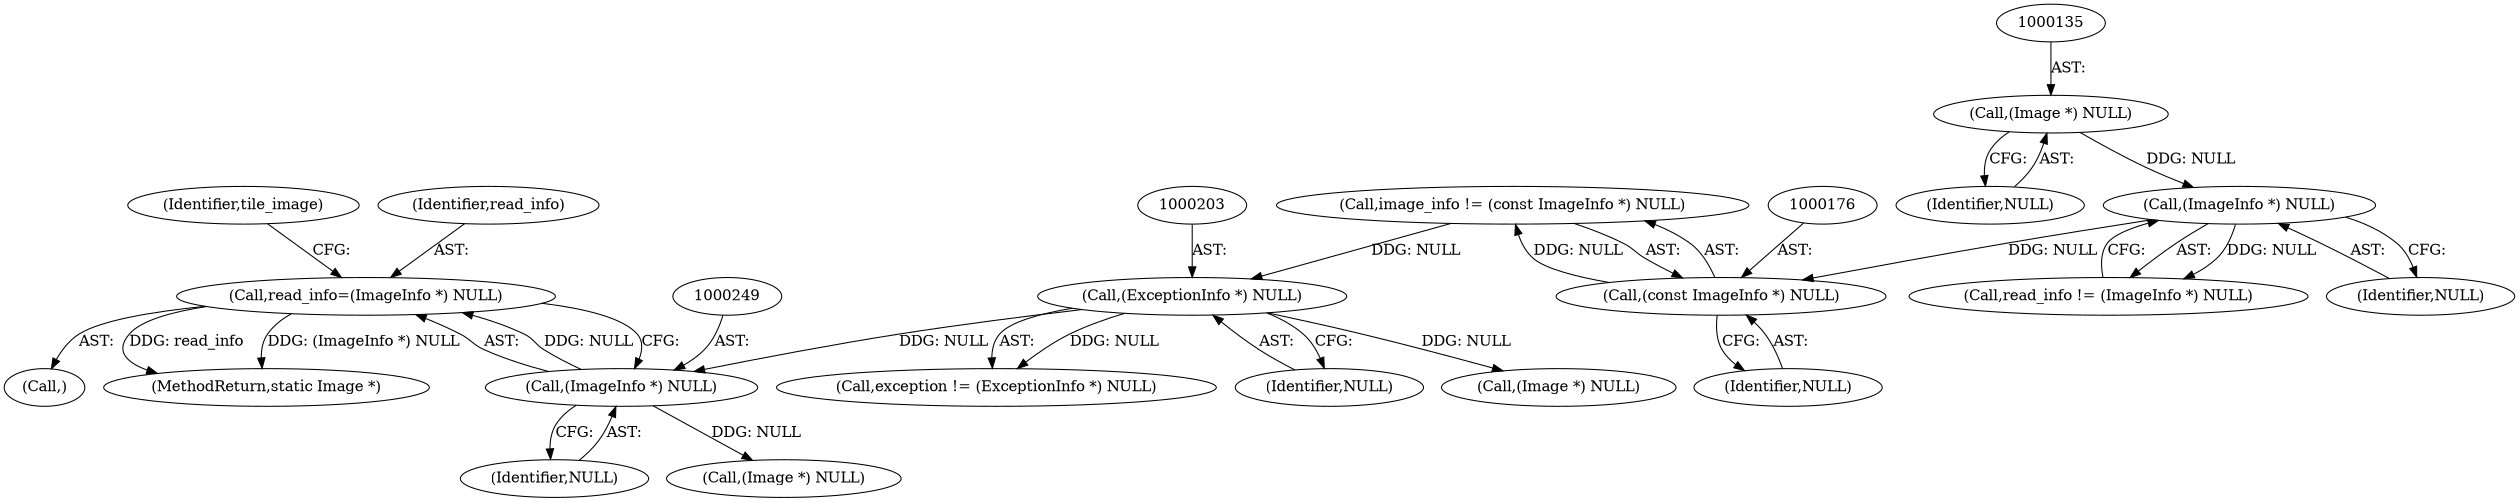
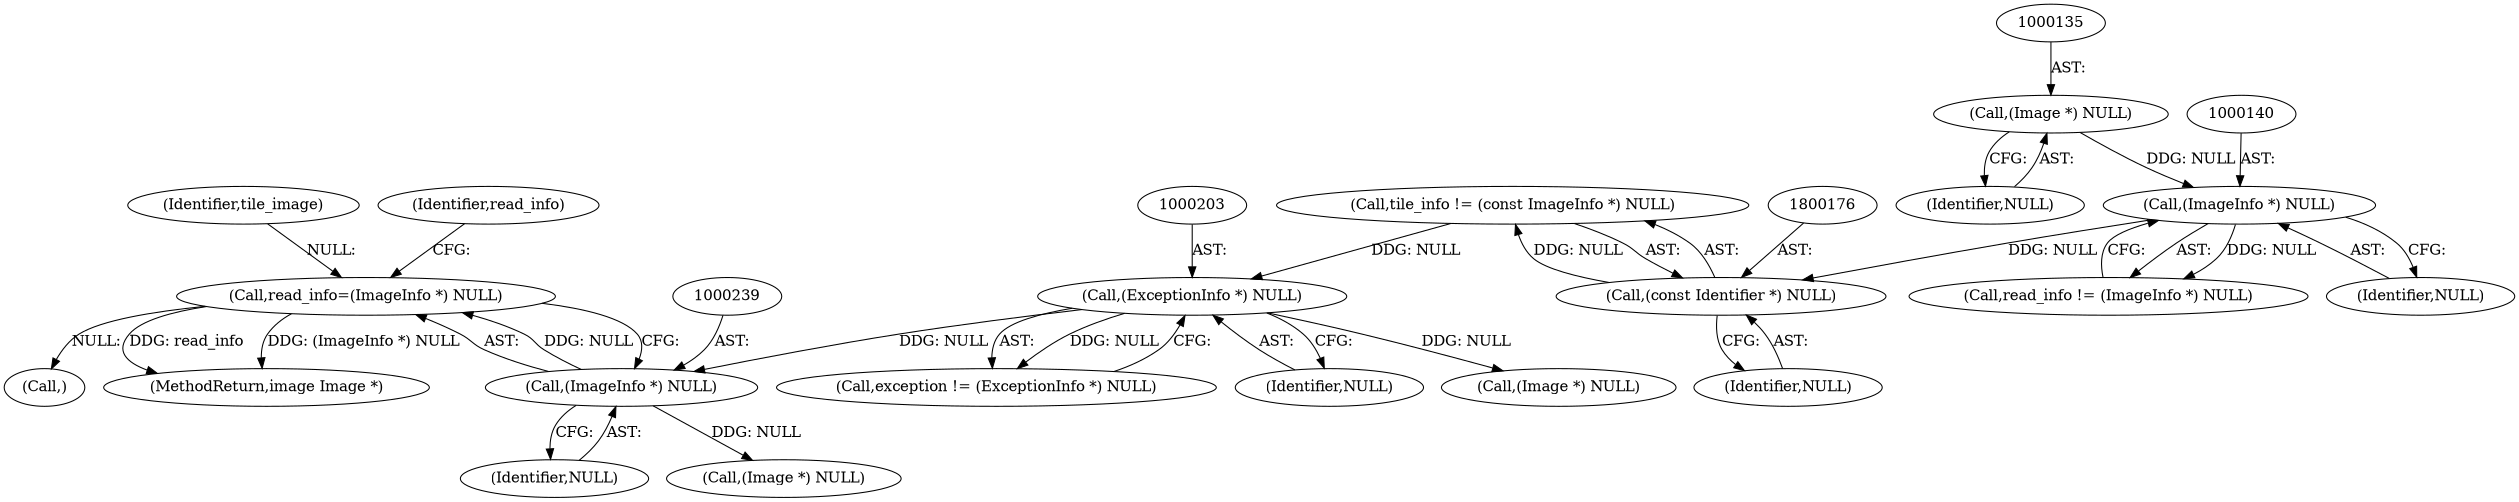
  digraph {
    n1 [label="(Call,read_info=(ImageInfo *) NULL)"]
    n2 [label="(Call,(ImageInfo *) NULL)"]
-   n3 [label="(MethodReturn,static Image *)"]
+   n3 [label="(MethodReturn,image Image *)"]
    n4 [label="(Call,)"]
    n5 [label="(Identifier,NULL)"]
    n6 [label="(Call,(Image *) NULL)"]
    n7 [label="(Call,(ExceptionInfo *) NULL)"]
    n8 [label="(Identifier,NULL)"]
    n9 [label="(Call,exception != (ExceptionInfo *) NULL)"]
    n10 [label="(Call,(Image *) NULL)"]
-   n11 [label="(Call,(const ImageInfo *) NULL)"]
+   n11 [label="(Call,(const Identifier *) NULL)"]
    n12 [label="(Identifier,NULL)"]
-   n13 [label="(Call,image_info != (const ImageInfo *) NULL)"]
+   n13 [label="(Call,tile_info != (const ImageInfo *) NULL)"]
    n14 [label="(Call,(ImageInfo *) NULL)"]
    n15 [label="(Identifier,NULL)"]
    n16 [label="(Call,read_info != (ImageInfo *) NULL)"]
    n17 [label="(Call,(Image *) NULL)"]
    n18 [label="(Identifier,NULL)"]
    n19 [label="(Identifier,tile_image)"]
    n20 [label="(Identifier,read_info)"]
-   1000239 [label=1000249]
+   1000239
    1000203
-   1000176
+   1000176 [label=1800176]
+   1000140
    n25 [label=1000135]
    n1 -> n2 [label="CFG: "]
    n1 -> n3 [label="DDG: read_info"]
    n1 -> n3 [label="DDG: (ImageInfo *) NULL"]
-   n1 -> n4 [label="AST: "]
+   n1 -> n4 [label="NULL: "]
    n2 -> n1 [label="AST: "]
    n2 -> n1 [label="DDG: NULL"]
    n2 -> n5 [label="CFG: "]
    n2 -> n6 [label="DDG: NULL"]
    n5 -> n2 [label="AST: "]
    n7 -> n2 [label="DDG: NULL"]
    n7 -> n8 [label="CFG: "]
    n7 -> n9 [label="AST: "]
    n7 -> n9 [label="DDG: NULL"]
    n7 -> n10 [label="DDG: NULL"]
    n8 -> n7 [label="AST: "]
+   n9 -> n7 [label="CFG: "]
    n11 -> n12 [label="CFG: "]
    n11 -> n13 [label="AST: "]
    n11 -> n13 [label="DDG: NULL"]
    n12 -> n11 [label="AST: "]
    n13 -> n7 [label="DDG: NULL"]
    n13 -> n11 [label="AST: "]
    n14 -> n11 [label="DDG: NULL"]
    n14 -> n15 [label="CFG: "]
    n14 -> n16 [label="AST: "]
    n14 -> n16 [label="DDG: NULL"]
    n15 -> n14 [label="AST: "]
    n16 -> n14 [label="CFG: "]
    n17 -> n14 [label="DDG: NULL"]
    n17 -> n18 [label="CFG: "]
    n18 -> n17 [label="AST: "]
-   n19 -> n1 [label="CFG: "]
-   n20 -> n1 [label="AST: "]
+   n19 -> n1 [label="NULL: "]
+   n20 -> n1 [label="CFG: "]
    1000239 -> n2 [label="AST: "]
    1000203 -> n7 [label="AST: "]
    1000176 -> n11 [label="AST: "]
+   1000140 -> n14 [label="AST: "]
    n25 -> n17 [label="AST: "]
  }
